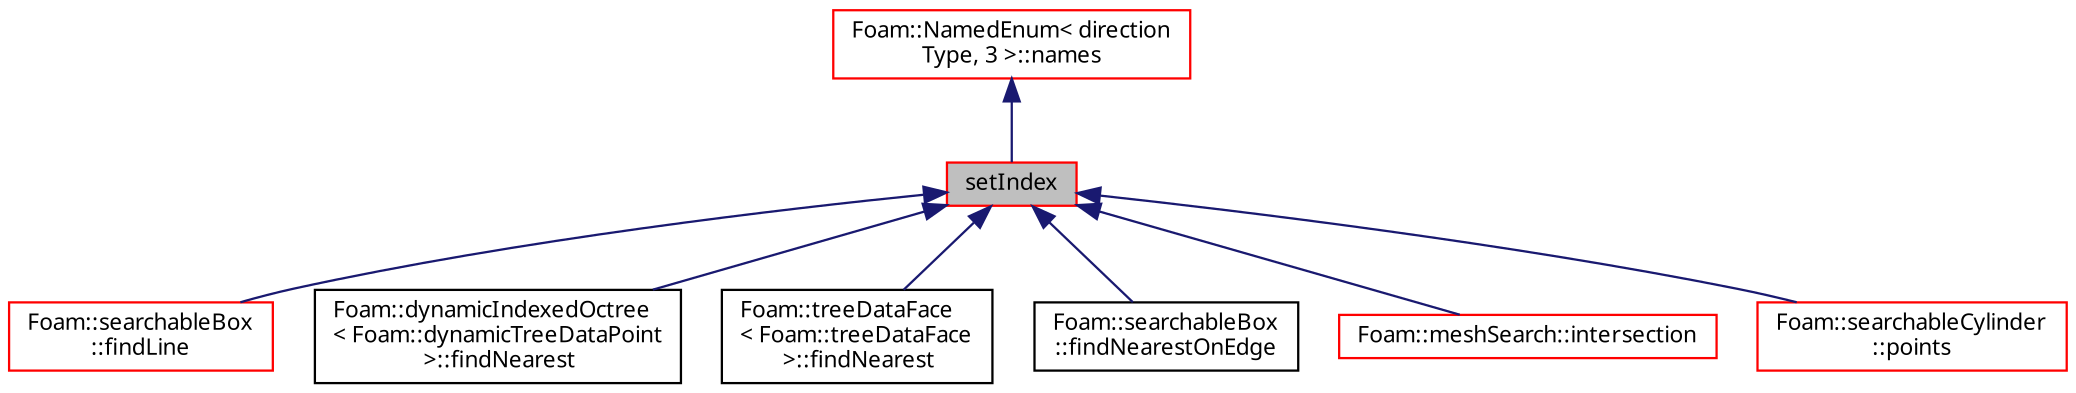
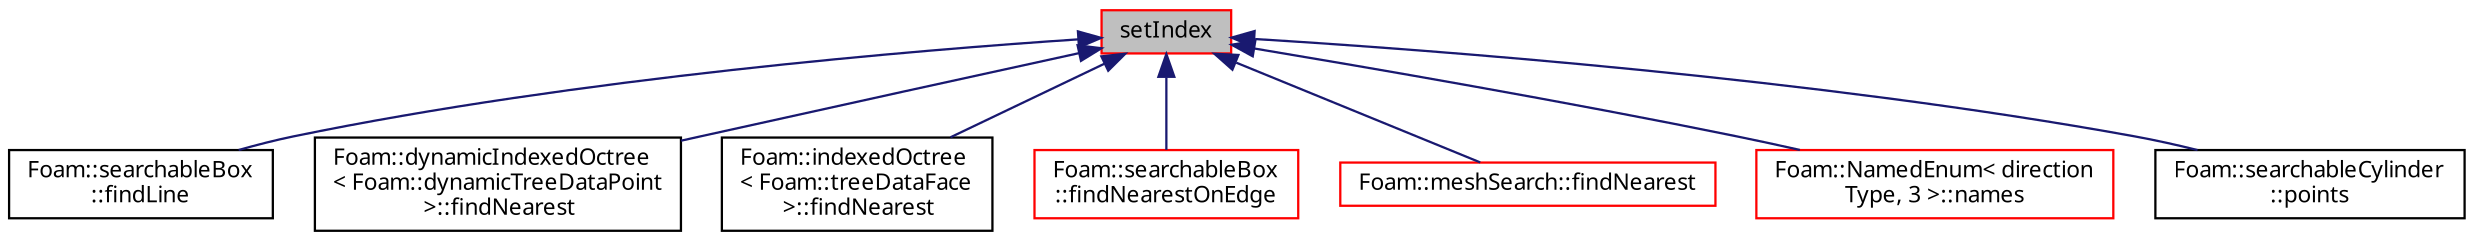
  digraph {
    fontname="Noto Sans"
    rankdir=TB
    node [color=red fontname="Noto Sans" fontsize=10 shape=record]
    edge [color=midnightblue dir=back fontname="Noto Sans" fontsize=10 labelfontname=FreeSans labelfontsize=10 style=solid]
    n1 [fillcolor=grey75 fontcolor=black height=0.2 label=setIndex style=filled width=0.4]
-   n2 [height=0.2 label="Foam::searchableBox\l::findLine" width=0.4]
+   n2 [color=black height=0.2 label="Foam::searchableBox\l::findLine" width=0.4]
    n3 [color=black height=0.2 label="Foam::dynamicIndexedOctree\l\< Foam::dynamicTreeDataPoint\l \>::findNearest" width=0.4]
-   n4 [color=black height=0.2 label="Foam::treeDataFace\l\< Foam::treeDataFace\l \>::findNearest" width=0.4]
-   n5 [color=black height=0.2 label="Foam::searchableBox\l::findNearestOnEdge" width=0.4]
-   n6 [height=0.2 label="Foam::meshSearch::intersection" width=0.4]
+   n4 [color=black height=0.2 label="Foam::indexedOctree\l\< Foam::treeDataFace\l \>::findNearest" width=0.4]
+   n5 [height=0.2 label="Foam::searchableBox\l::findNearestOnEdge" width=0.4]
+   n6 [height=0.2 label="Foam::meshSearch::findNearest" width=0.4]
    n7 [height=0.2 label="Foam::NamedEnum\< direction\lType, 3 \>::names" width=0.4]
-   n8 [height=0.2 label="Foam::searchableCylinder\l::points" width=0.4]
+   n8 [color=black height=0.2 label="Foam::searchableCylinder\l::points" width=0.4]
    n1 -> n2
    n1 -> n3
    n1 -> n4
    n1 -> n5
    n1 -> n6
-   n7 -> n1
+   n1 -> n7
    n1 -> n8
  }
